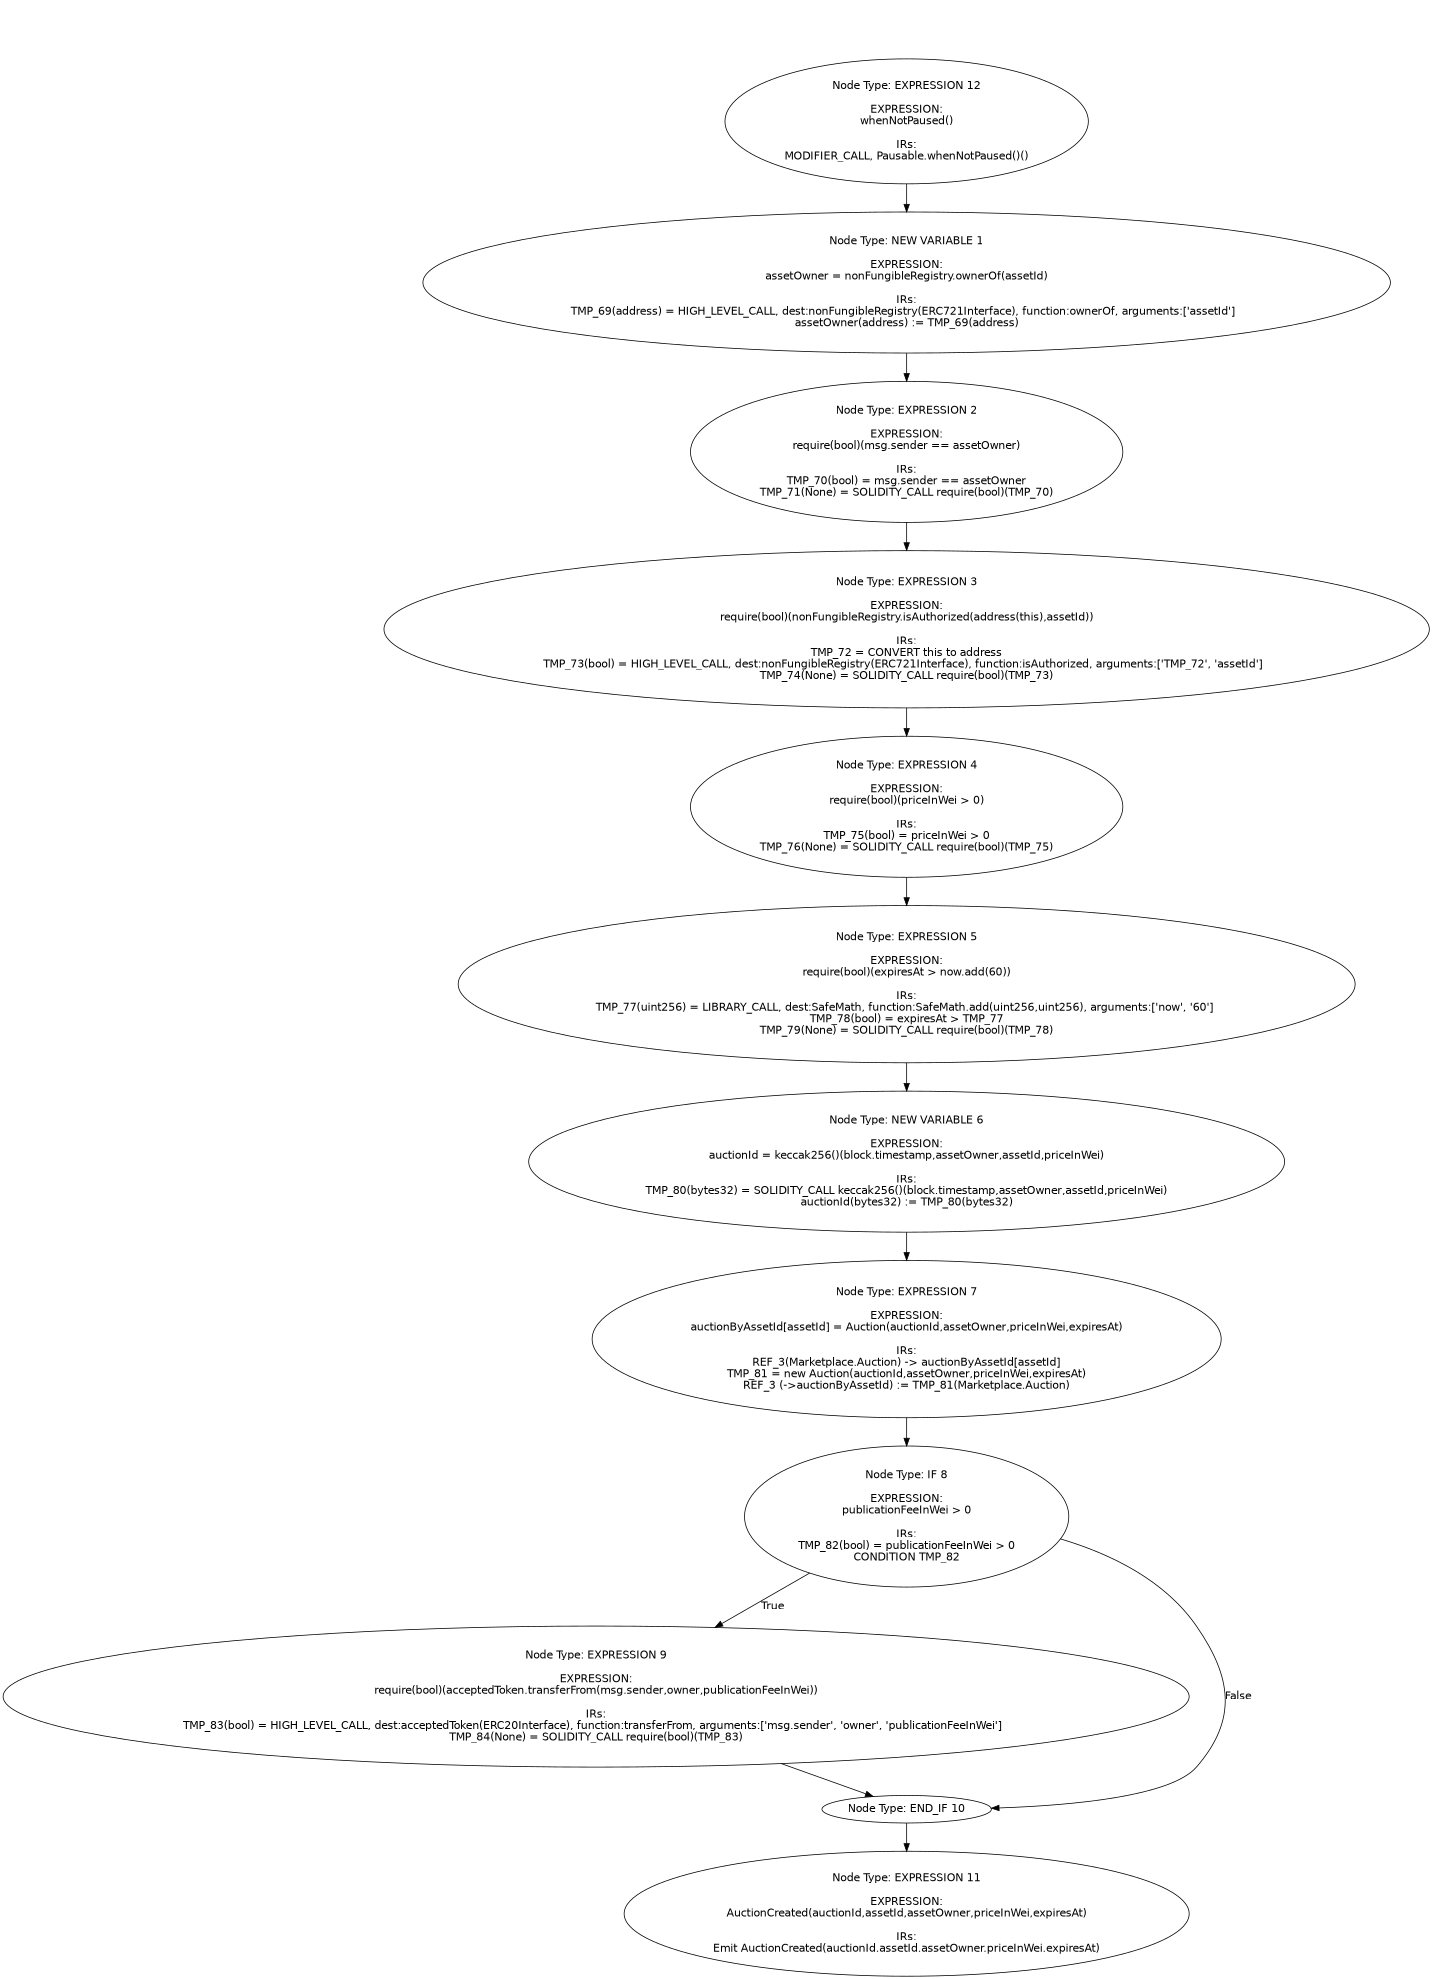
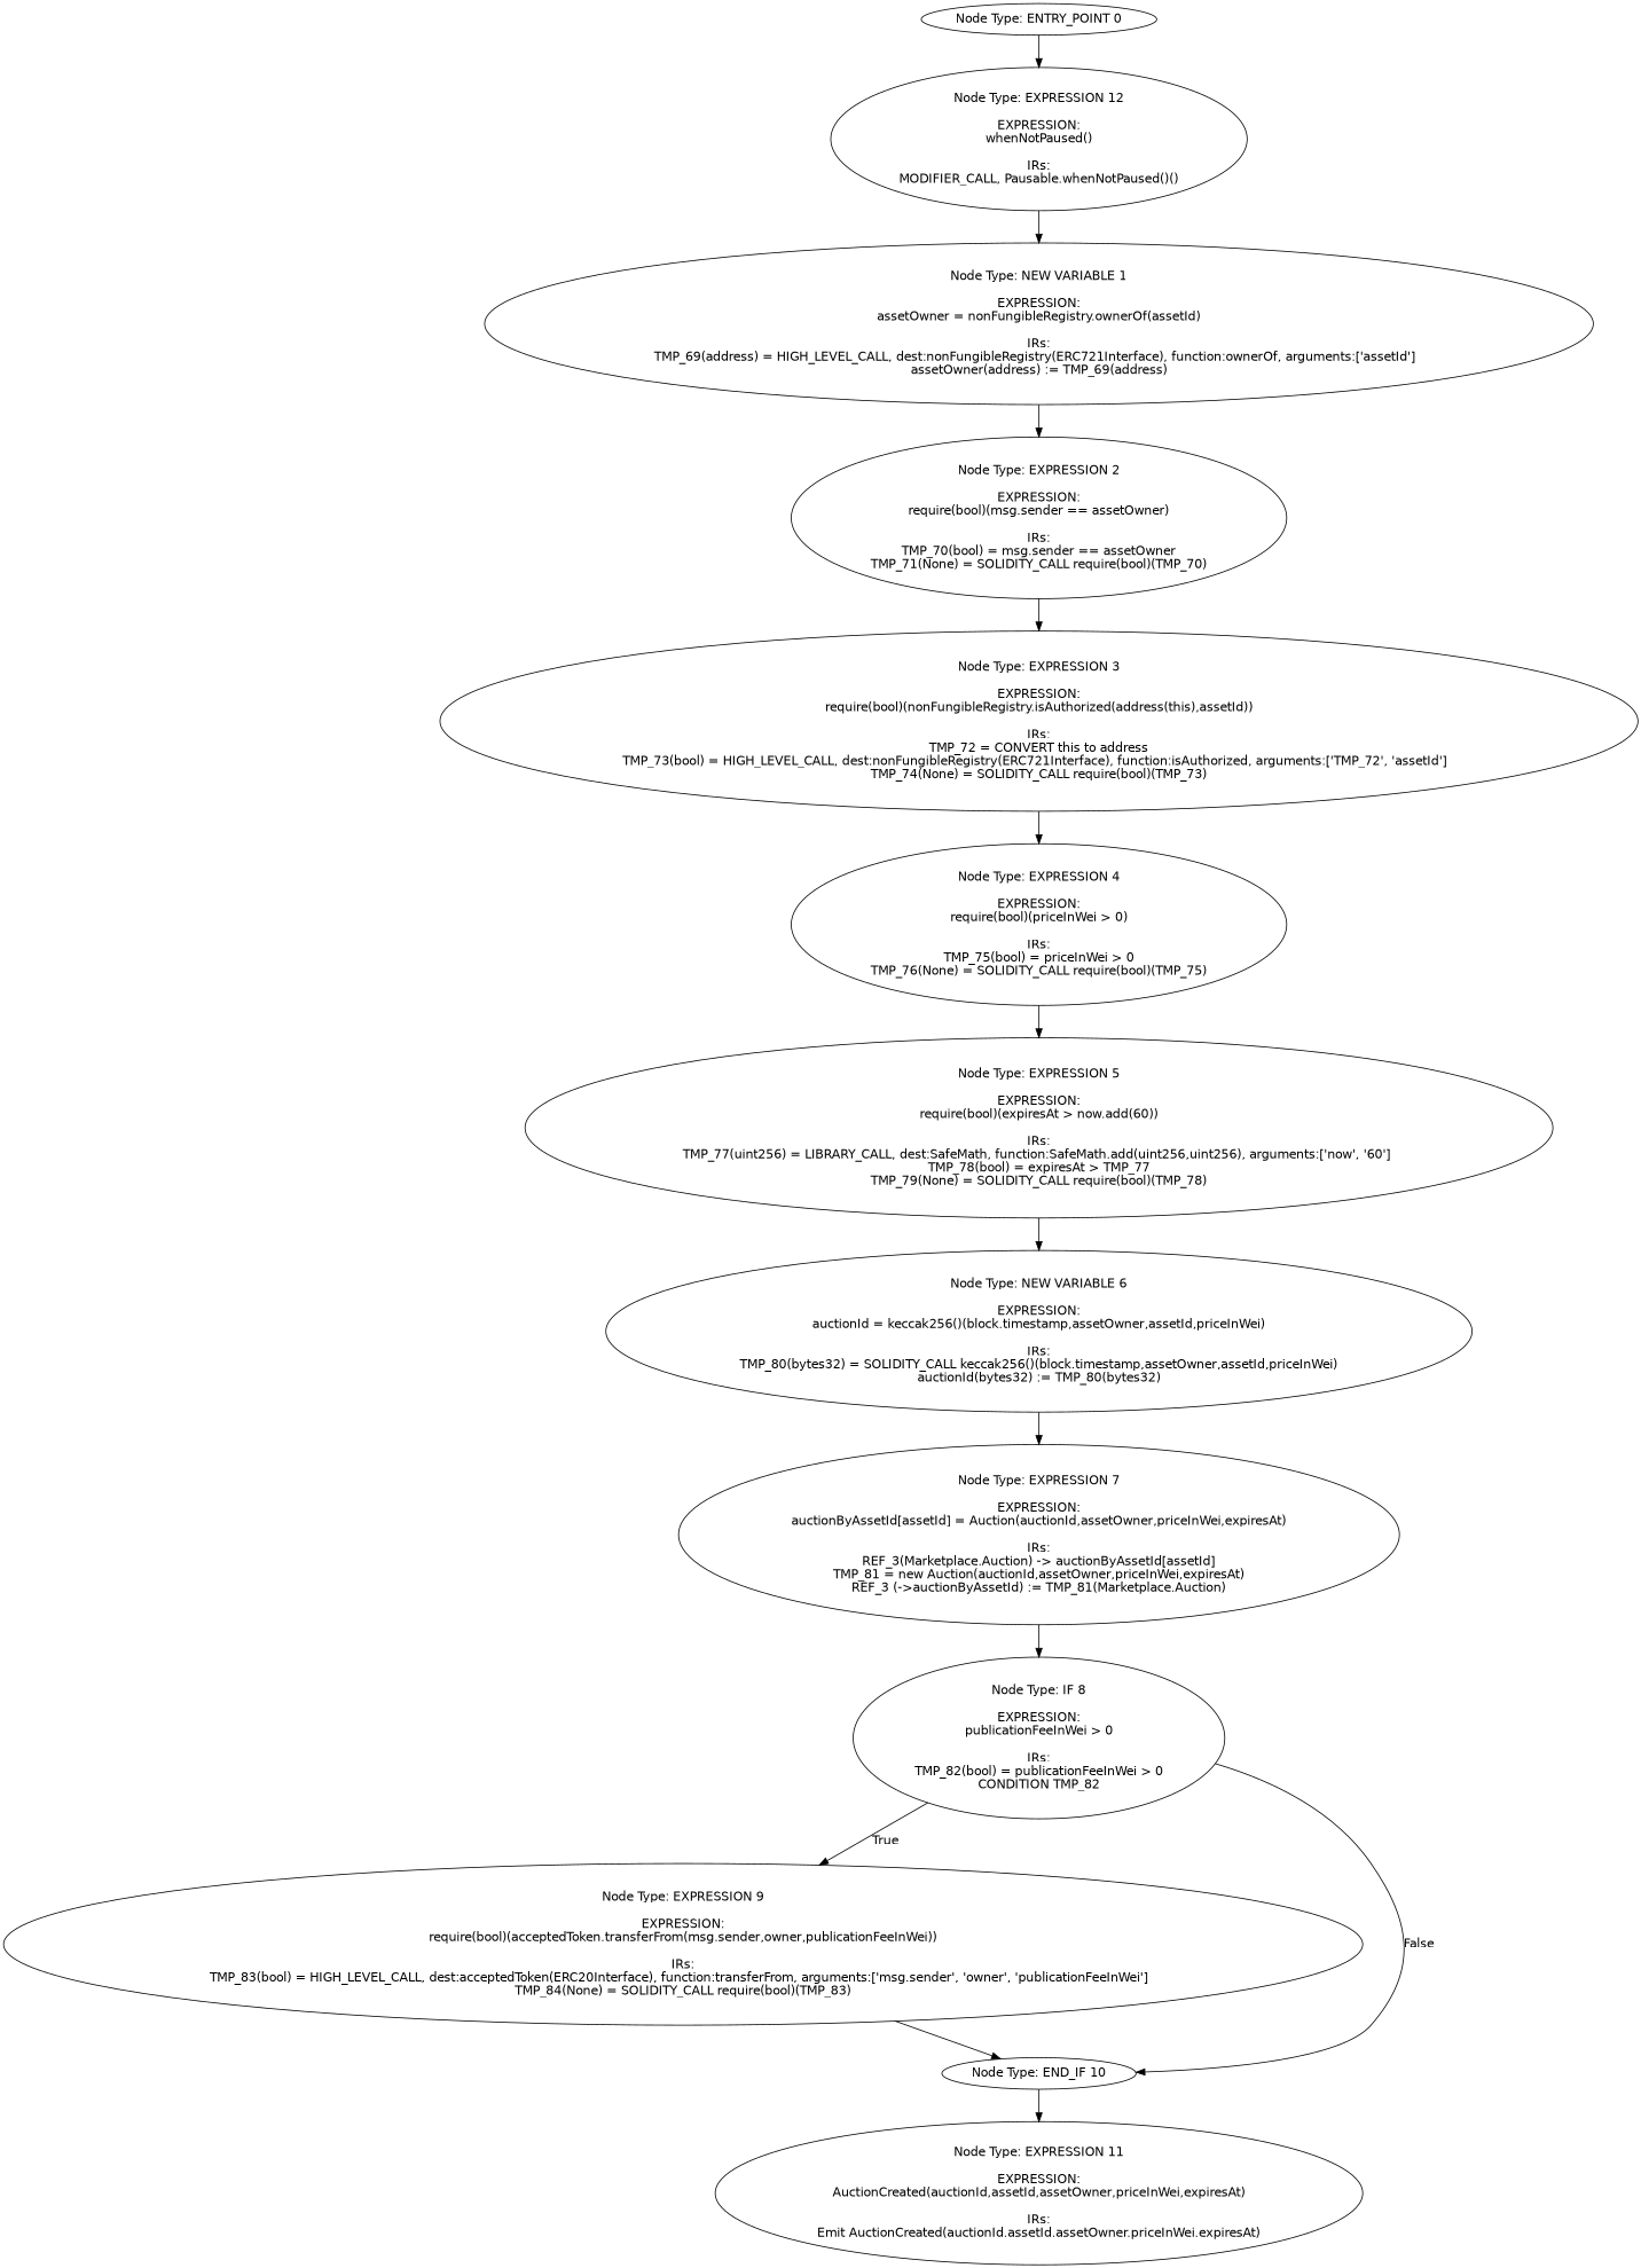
  digraph {
    fontname="DejaVu Sans"
    node [fontname="DejaVu Sans"]
    edge [fontname="DejaVu Sans"]
+   n1 [label="Node Type: ENTRY_POINT 0\n"]
    n2 [label="Node Type: EXPRESSION 12\n\nEXPRESSION:\nwhenNotPaused()\n\nIRs:\nMODIFIER_CALL, Pausable.whenNotPaused()()"]
    n3 [label="Node Type: NEW VARIABLE 1\n\nEXPRESSION:\nassetOwner = nonFungibleRegistry.ownerOf(assetId)\n\nIRs:\nTMP_69(address) = HIGH_LEVEL_CALL, dest:nonFungibleRegistry(ERC721Interface), function:ownerOf, arguments:['assetId']  \nassetOwner(address) := TMP_69(address)"]
    n4 [label="Node Type: EXPRESSION 2\n\nEXPRESSION:\nrequire(bool)(msg.sender == assetOwner)\n\nIRs:\nTMP_70(bool) = msg.sender == assetOwner\nTMP_71(None) = SOLIDITY_CALL require(bool)(TMP_70)"]
    n5 [label="Node Type: EXPRESSION 3\n\nEXPRESSION:\nrequire(bool)(nonFungibleRegistry.isAuthorized(address(this),assetId))\n\nIRs:\nTMP_72 = CONVERT this to address\nTMP_73(bool) = HIGH_LEVEL_CALL, dest:nonFungibleRegistry(ERC721Interface), function:isAuthorized, arguments:['TMP_72', 'assetId']  \nTMP_74(None) = SOLIDITY_CALL require(bool)(TMP_73)"]
    n6 [label="Node Type: EXPRESSION 4\n\nEXPRESSION:\nrequire(bool)(priceInWei > 0)\n\nIRs:\nTMP_75(bool) = priceInWei > 0\nTMP_76(None) = SOLIDITY_CALL require(bool)(TMP_75)"]
    n7 [label="Node Type: EXPRESSION 5\n\nEXPRESSION:\nrequire(bool)(expiresAt > now.add(60))\n\nIRs:\nTMP_77(uint256) = LIBRARY_CALL, dest:SafeMath, function:SafeMath.add(uint256,uint256), arguments:['now', '60'] \nTMP_78(bool) = expiresAt > TMP_77\nTMP_79(None) = SOLIDITY_CALL require(bool)(TMP_78)"]
    n8 [label="Node Type: NEW VARIABLE 6\n\nEXPRESSION:\nauctionId = keccak256()(block.timestamp,assetOwner,assetId,priceInWei)\n\nIRs:\nTMP_80(bytes32) = SOLIDITY_CALL keccak256()(block.timestamp,assetOwner,assetId,priceInWei)\nauctionId(bytes32) := TMP_80(bytes32)"]
    n9 [label="Node Type: EXPRESSION 7\n\nEXPRESSION:\nauctionByAssetId[assetId] = Auction(auctionId,assetOwner,priceInWei,expiresAt)\n\nIRs:\nREF_3(Marketplace.Auction) -> auctionByAssetId[assetId]\nTMP_81 = new Auction(auctionId,assetOwner,priceInWei,expiresAt)\nREF_3 (->auctionByAssetId) := TMP_81(Marketplace.Auction)"]
    n10 [label="Node Type: IF 8\n\nEXPRESSION:\npublicationFeeInWei > 0\n\nIRs:\nTMP_82(bool) = publicationFeeInWei > 0\nCONDITION TMP_82"]
    n11 [label="Node Type: EXPRESSION 9\n\nEXPRESSION:\nrequire(bool)(acceptedToken.transferFrom(msg.sender,owner,publicationFeeInWei))\n\nIRs:\nTMP_83(bool) = HIGH_LEVEL_CALL, dest:acceptedToken(ERC20Interface), function:transferFrom, arguments:['msg.sender', 'owner', 'publicationFeeInWei']  \nTMP_84(None) = SOLIDITY_CALL require(bool)(TMP_83)"]
    n12 [label="Node Type: END_IF 10\n"]
    n13 [label="Node Type: EXPRESSION 11\n\nEXPRESSION:\nAuctionCreated(auctionId,assetId,assetOwner,priceInWei,expiresAt)\n\nIRs:\nEmit AuctionCreated(auctionId.assetId.assetOwner.priceInWei.expiresAt)"]
+   n1 -> n2
    n2 -> n3
    n3 -> n4
    n4 -> n5
    n5 -> n6
    n6 -> n7
    n7 -> n8
    n8 -> n9
    n9 -> n10
    n10 -> n11 [label=True]
    n10 -> n12 [label=False]
    n11 -> n12
    n12 -> n13
  }
